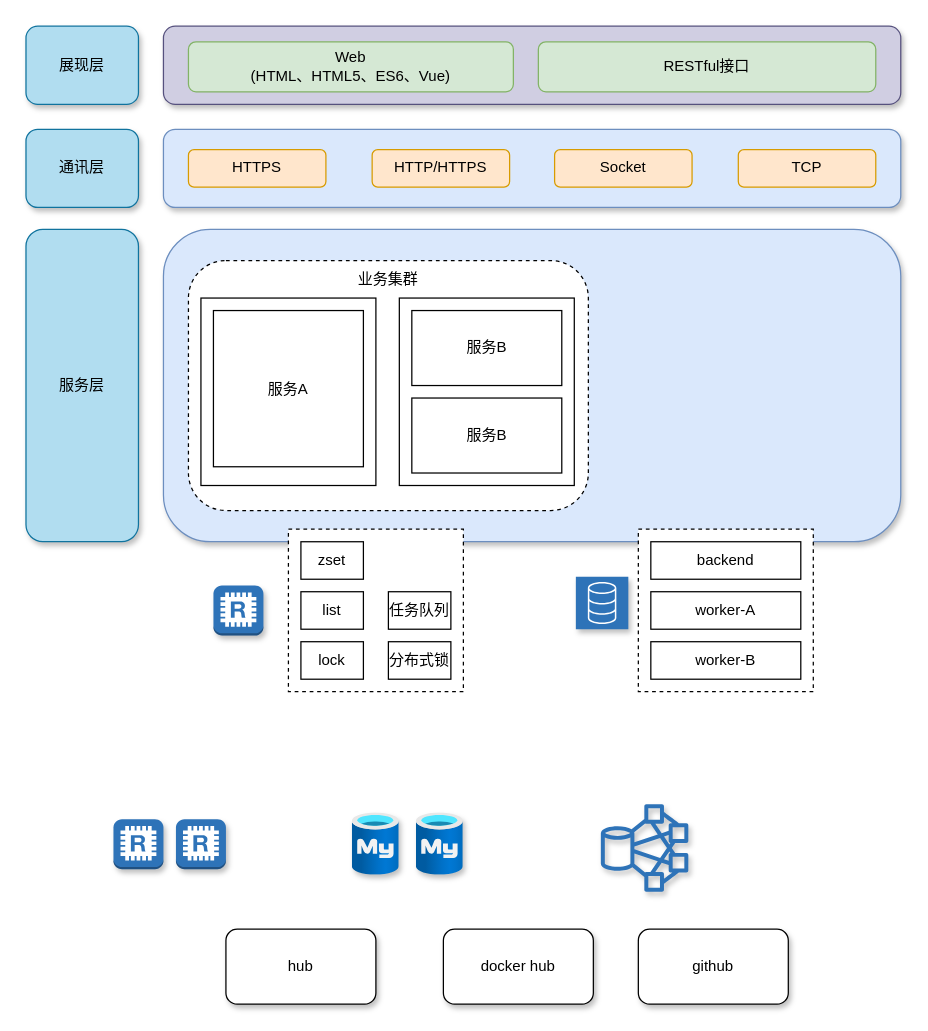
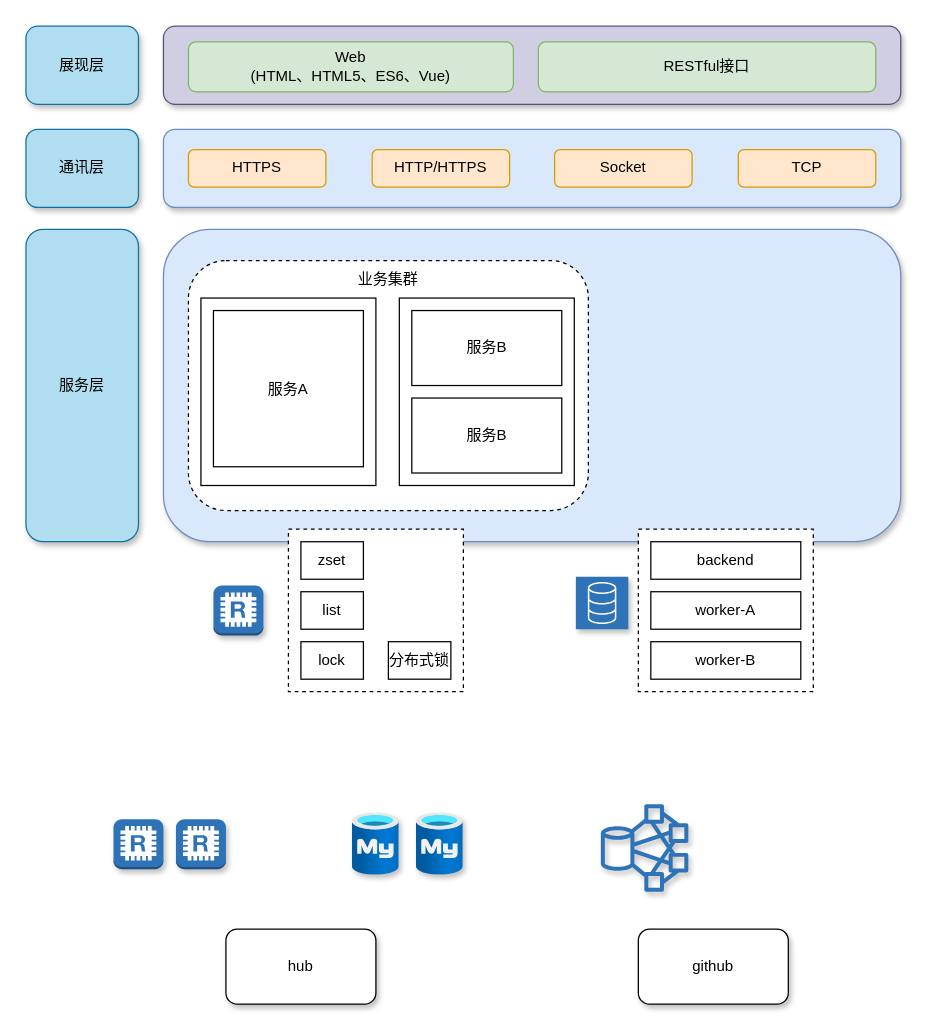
  <mxCell id="0" />
  <mxCell id="1" parent="0" />
  <mxCell id="2" value="" style="rounded=1;whiteSpace=wrap;html=1;shadow=1;sketch=0;fillColor=#dae8fc;strokeColor=#6c8ebf;" vertex="1" parent="1"><mxGeometry x="130" y="183" width="590" height="250" as="geometry" /></mxCell>
  <mxCell id="3" value="" style="rounded=1;whiteSpace=wrap;html=1;shadow=1;sketch=0;fillColor=#dae8fc;strokeColor=#6c8ebf;" vertex="1" parent="1"><mxGeometry x="130" y="103" width="590" height="62.5" as="geometry" /></mxCell>
  <mxCell id="4" value="" style="rounded=1;whiteSpace=wrap;html=1;shadow=1;sketch=0;fillColor=#d0cee2;strokeColor=#56517e;" vertex="1" parent="1"><mxGeometry x="130" y="20.5" width="590" height="62.5" as="geometry" /></mxCell>
  <mxCell id="5" value="Web&lt;br&gt;(HTML、HTML5、ES6、Vue)" style="rounded=1;whiteSpace=wrap;html=1;fillColor=#d5e8d4;strokeColor=#82b366;" vertex="1" parent="1"><mxGeometry x="150" y="33" width="260" height="40" as="geometry" /></mxCell>
  <mxCell id="6" value="RESTful接口" style="rounded=1;whiteSpace=wrap;html=1;fillColor=#d5e8d4;strokeColor=#82b366;" vertex="1" parent="1"><mxGeometry x="430" y="33" width="270" height="40" as="geometry" /></mxCell>
  <mxCell id="7" value="HTTPS" style="rounded=1;whiteSpace=wrap;html=1;fillColor=#ffe6cc;strokeColor=#d79b00;" vertex="1" parent="1"><mxGeometry x="150" y="119.25" width="110" height="30" as="geometry" /></mxCell>
  <mxCell id="8" value="HTTP/HTTPS" style="rounded=1;whiteSpace=wrap;html=1;fillColor=#ffe6cc;strokeColor=#d79b00;" vertex="1" parent="1"><mxGeometry x="297" y="119.25" width="110" height="30" as="geometry" /></mxCell>
  <mxCell id="9" value="Socket" style="rounded=1;whiteSpace=wrap;html=1;fillColor=#ffe6cc;strokeColor=#d79b00;" vertex="1" parent="1"><mxGeometry x="443" y="119.25" width="110" height="30" as="geometry" /></mxCell>
  <mxCell id="10" value="TCP" style="rounded=1;whiteSpace=wrap;html=1;fillColor=#ffe6cc;strokeColor=#d79b00;" vertex="1" parent="1"><mxGeometry x="590" y="119.25" width="110" height="30" as="geometry" /></mxCell>
  <mxCell id="11" value="" style="rounded=1;whiteSpace=wrap;html=1;dashed=1;" vertex="1" parent="1"><mxGeometry x="150" y="208" width="320" height="200" as="geometry" /></mxCell>
  <mxCell id="12" value="业务集群" style="text;html=1;strokeColor=none;fillColor=none;align=center;verticalAlign=middle;whiteSpace=wrap;rounded=0;" vertex="1" parent="1"><mxGeometry x="280" y="208" width="60" height="30" as="geometry" /></mxCell>
  <mxCell id="13" value="" style="rounded=0;whiteSpace=wrap;html=1;" vertex="1" parent="1"><mxGeometry x="160" y="238" width="140" height="150" as="geometry" /></mxCell>
  <mxCell id="14" value="服务A" style="rounded=0;whiteSpace=wrap;html=1;" vertex="1" parent="1"><mxGeometry x="170" y="248" width="120" height="125" as="geometry" /></mxCell>
  <mxCell id="15" value="" style="outlineConnect=0;dashed=0;verticalLabelPosition=bottom;verticalAlign=top;align=center;html=1;shape=mxgraph.aws3.redis;fillColor=#2E73B8;gradientColor=none;sketch=0;shadow=1;" vertex="1" parent="1"><mxGeometry x="170" y="468" width="40" height="40" as="geometry" /></mxCell>
  <mxCell id="16" value="" style="rounded=0;whiteSpace=wrap;html=1;dashed=1;" vertex="1" parent="1"><mxGeometry x="230" y="423" width="140" height="130" as="geometry" /></mxCell>
  <mxCell id="17" value="zset" style="rounded=0;whiteSpace=wrap;html=1;" vertex="1" parent="1"><mxGeometry x="240" y="433" width="50" height="30" as="geometry" /></mxCell>
  <mxCell id="18" value="list" style="rounded=0;whiteSpace=wrap;html=1;" vertex="1" parent="1"><mxGeometry x="240" y="473" width="50" height="30" as="geometry" /></mxCell>
  <mxCell id="19" value="lock" style="rounded=0;whiteSpace=wrap;html=1;" vertex="1" parent="1"><mxGeometry x="240" y="513" width="50" height="30" as="geometry" /></mxCell>
  <mxCell id="20" value="" style="sketch=0;outlineConnect=0;fontColor=#232F3E;gradientColor=#2E73B8;gradientDirection=north;fillColor=#2E73B8;strokeColor=#ffffff;dashed=0;verticalLabelPosition=bottom;verticalAlign=top;align=center;html=1;fontSize=12;fontStyle=0;aspect=fixed;shape=mxgraph.aws4.resourceIcon;resIcon=mxgraph.aws4.database;shadow=1;" vertex="1" parent="1"><mxGeometry x="460" y="461" width="42" height="42" as="geometry" /></mxCell>
  <mxCell id="21" value="分布式锁" style="rounded=0;whiteSpace=wrap;html=1;" vertex="1" parent="1"><mxGeometry x="310" y="513" width="50" height="30" as="geometry" /></mxCell>
- <mxCell id="22" value="任务队列" style="rounded=0;whiteSpace=wrap;html=1;" vertex="1" parent="1"><mxGeometry x="310" y="473" width="50" height="30" as="geometry" /></mxCell>
  <mxCell id="23" value="" style="rounded=0;whiteSpace=wrap;html=1;dashed=1;" vertex="1" parent="1"><mxGeometry x="510" y="423" width="140" height="130" as="geometry" /></mxCell>
  <mxCell id="24" value="backend" style="rounded=0;whiteSpace=wrap;html=1;fillColor=#FFFFFF;gradientColor=#FFFFFF;" vertex="1" parent="1"><mxGeometry x="520" y="433" width="120" height="30" as="geometry" /></mxCell>
  <mxCell id="25" value="worker-A" style="rounded=0;whiteSpace=wrap;html=1;fillColor=#FFFFFF;gradientColor=#FFFFFF;" vertex="1" parent="1"><mxGeometry x="520" y="473" width="120" height="30" as="geometry" /></mxCell>
  <mxCell id="26" value="worker-B" style="rounded=0;whiteSpace=wrap;html=1;fillColor=#FFFFFF;gradientColor=#FFFFFF;" vertex="1" parent="1"><mxGeometry x="520" y="513" width="120" height="30" as="geometry" /></mxCell>
  <mxCell id="27" value="" style="outlineConnect=0;dashed=0;verticalLabelPosition=bottom;verticalAlign=top;align=center;html=1;shape=mxgraph.aws3.redis;fillColor=#2E73B8;gradientColor=none;sketch=0;shadow=1;" vertex="1" parent="1"><mxGeometry x="90" y="655" width="40" height="40" as="geometry" /></mxCell>
  <mxCell id="28" value="" style="outlineConnect=0;dashed=0;verticalLabelPosition=bottom;verticalAlign=top;align=center;html=1;shape=mxgraph.aws3.redis;fillColor=#2E73B8;gradientColor=none;sketch=0;shadow=1;" vertex="1" parent="1"><mxGeometry x="140" y="655" width="40" height="40" as="geometry" /></mxCell>
  <mxCell id="29" value="" style="aspect=fixed;html=1;points=[];align=center;image;fontSize=12;image=img/lib/azure2/databases/Azure_Database_MySQL_Server.svg;shadow=1;sketch=0;fillColor=#FFFFFF;gradientColor=#FFFFFF;" vertex="1" parent="1"><mxGeometry x="281.25" y="650" width="37.5" height="50" as="geometry" /></mxCell>
  <mxCell id="30" value="" style="aspect=fixed;html=1;points=[];align=center;image;fontSize=12;image=img/lib/azure2/databases/Azure_Database_MySQL_Server.svg;shadow=1;sketch=0;fillColor=#FFFFFF;gradientColor=#FFFFFF;" vertex="1" parent="1"><mxGeometry x="332.5" y="650" width="37.5" height="50" as="geometry" /></mxCell>
  <mxCell id="31" value="" style="sketch=0;outlineConnect=0;fontColor=#232F3E;gradientColor=none;fillColor=#2E73B8;strokeColor=none;dashed=0;verticalLabelPosition=bottom;verticalAlign=top;align=center;html=1;fontSize=12;fontStyle=0;aspect=fixed;pointerEvents=1;shape=mxgraph.aws4.hdfs_cluster;shadow=1;" vertex="1" parent="1"><mxGeometry x="480" y="643" width="70" height="70" as="geometry" /></mxCell>
  <mxCell id="32" value="hub" style="rounded=1;whiteSpace=wrap;html=1;shadow=1;sketch=0;fillColor=#FFFFFF;gradientColor=#FFFFFF;" vertex="1" parent="1"><mxGeometry x="180" y="743" width="120" height="60" as="geometry" /></mxCell>
- <mxCell id="33" value="docker hub" style="rounded=1;whiteSpace=wrap;html=1;shadow=1;sketch=0;fillColor=#FFFFFF;gradientColor=#FFFFFF;" vertex="1" parent="1"><mxGeometry x="354" y="743" width="120" height="60" as="geometry" /></mxCell>
  <mxCell id="34" value="github" style="rounded=1;whiteSpace=wrap;html=1;shadow=1;sketch=0;fillColor=#FFFFFF;gradientColor=#FFFFFF;" vertex="1" parent="1"><mxGeometry x="510" y="743" width="120" height="60" as="geometry" /></mxCell>
  <mxCell id="35" value="展现层" style="rounded=1;whiteSpace=wrap;html=1;shadow=1;sketch=0;fillColor=#b1ddf0;strokeColor=#10739e;" vertex="1" parent="1"><mxGeometry x="20" y="20.5" width="90" height="62.5" as="geometry" /></mxCell>
  <mxCell id="36" value="通讯层" style="rounded=1;whiteSpace=wrap;html=1;shadow=1;sketch=0;fillColor=#b1ddf0;strokeColor=#10739e;" vertex="1" parent="1"><mxGeometry x="20" y="103" width="90" height="62.5" as="geometry" /></mxCell>
  <mxCell id="37" value="服务层" style="rounded=1;whiteSpace=wrap;html=1;shadow=1;sketch=0;fillColor=#b1ddf0;strokeColor=#10739e;" vertex="1" parent="1"><mxGeometry x="20" y="183" width="90" height="250" as="geometry" /></mxCell>
  <mxCell id="38" value="" style="rounded=0;whiteSpace=wrap;html=1;" vertex="1" parent="1"><mxGeometry x="318.75" y="238" width="140" height="150" as="geometry" /></mxCell>
  <mxCell id="39" value="服务B" style="rounded=0;whiteSpace=wrap;html=1;" vertex="1" parent="1"><mxGeometry x="328.75" y="248" width="120" height="60" as="geometry" /></mxCell>
  <mxCell id="40" value="服务B" style="rounded=0;whiteSpace=wrap;html=1;" vertex="1" parent="1"><mxGeometry x="328.75" y="318" width="120" height="60" as="geometry" /></mxCell>
